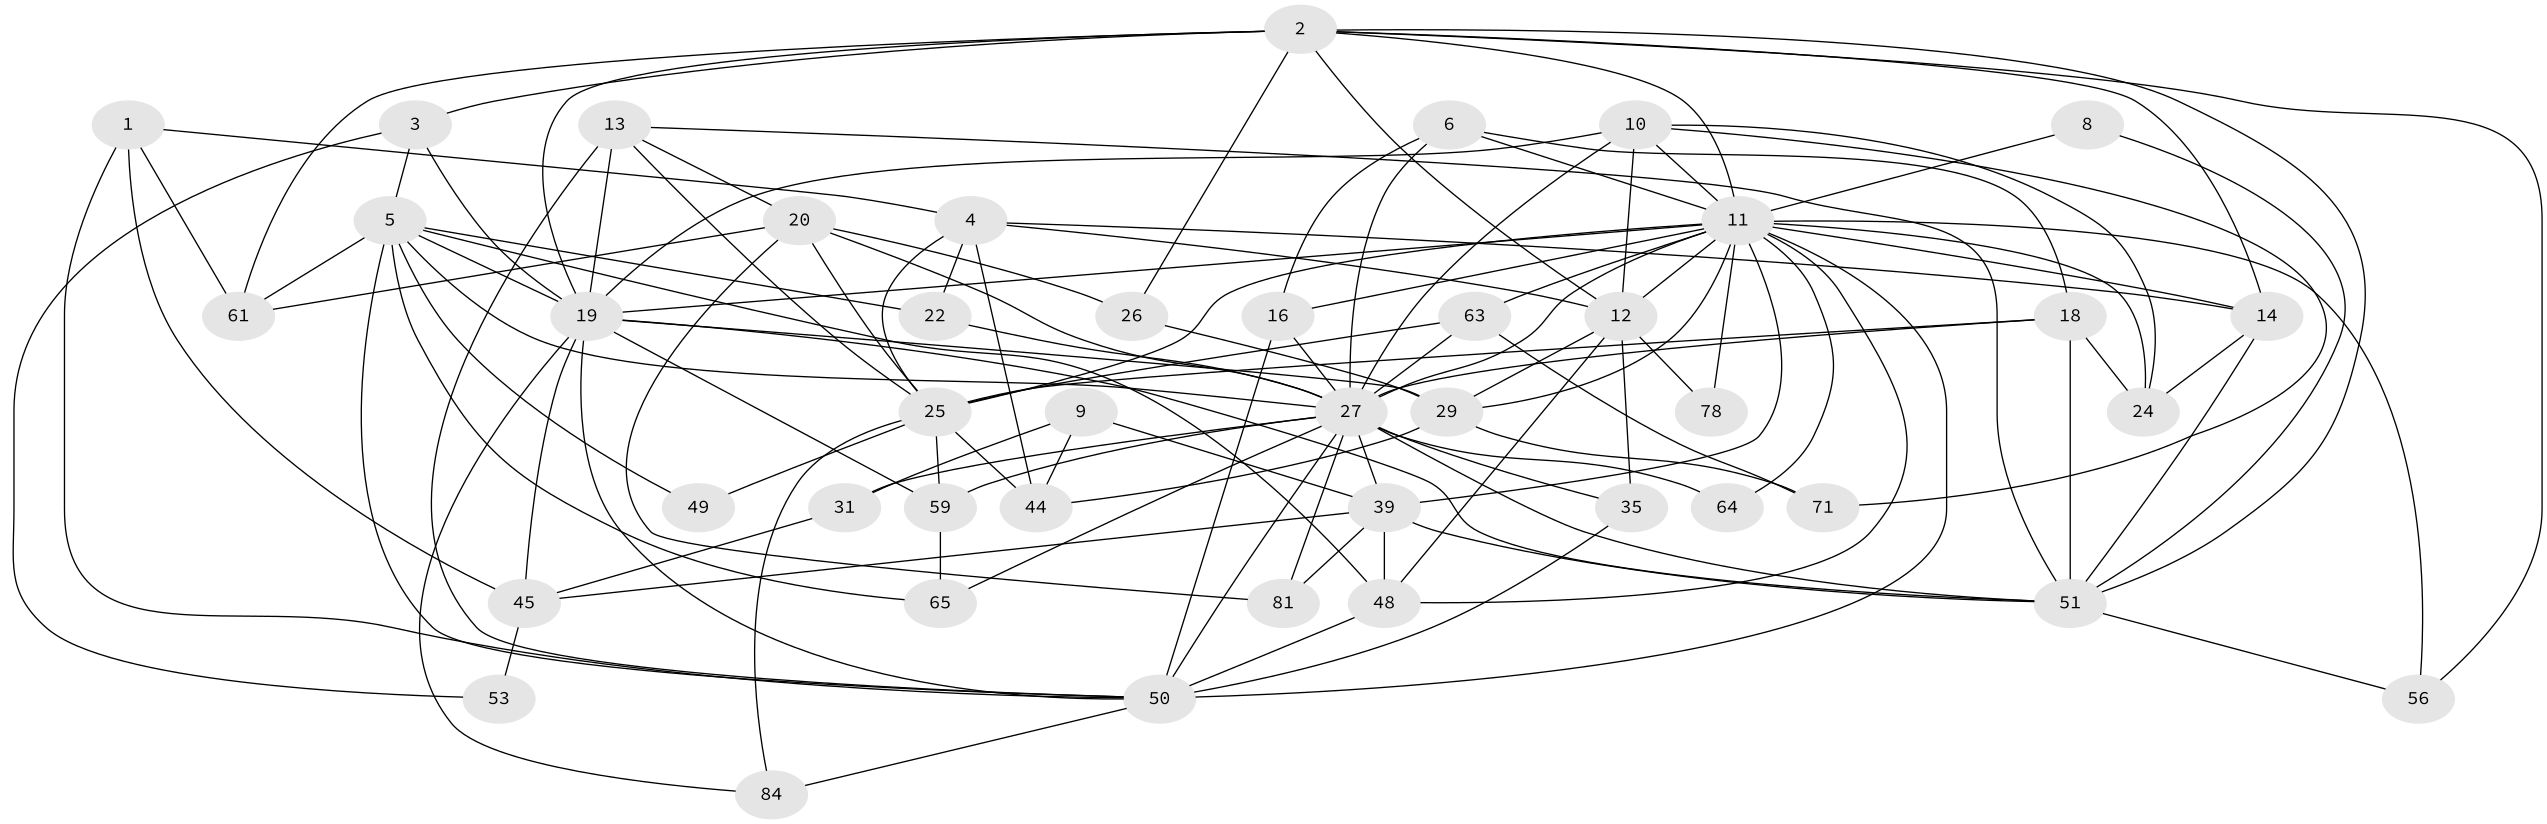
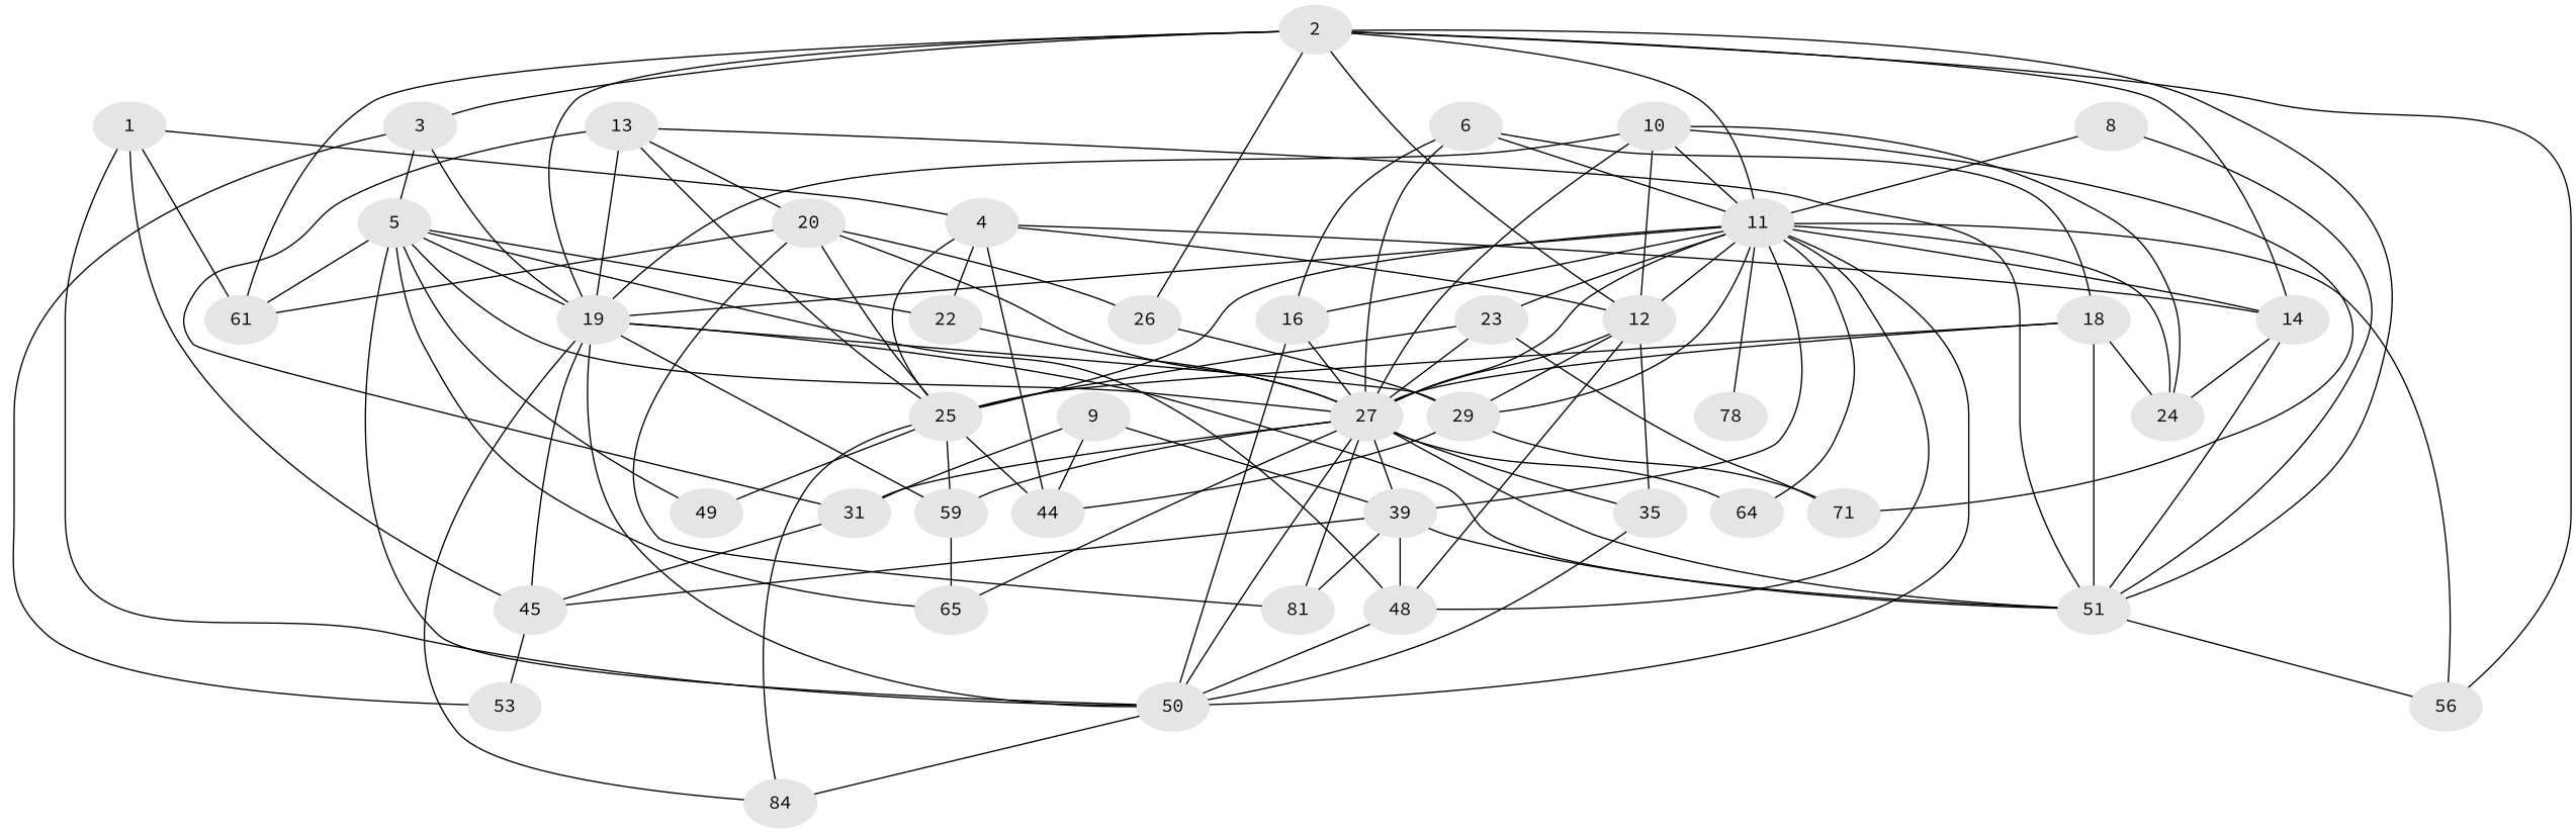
  graph {
    fontname="Source Code Pro"
    node [color=gray90 fontname="Source Code Pro" style=filled]
    edge [fontname="Source Code Pro"]
    4 [super="+32"]
    12 [super="+66+41"]
    14 [super="+60"]
    22 [super="+46"]
    25 [super="+74+30"]
    44
    1
    45 [super="+47"]
    50 [super="+86+72"]
    61
    53
    84
    2 [super="+40"]
    3
    11 [super="+82+54+33"]
    19 [super="+87+55+38"]
    26
    51 [super="+69"]
    56 [super="+77"]
    5 [super="+15+7+21"]
    27 [super="+58+37+28"]
    48 [super="+70"]
    49
    65
    16
    39 [super="+80"]
    24
-   23 [label=63]
+   23
    29 [super="+36"]
    64
    78
    35
    59 [super="+68"]
    31
    81
    6 [super="+63+57"]
    18 [super="+52"]
    8
    9
    10 [super="+79"]
    71
    13 [super="+17"]
    20 [super="+88+43"]
    4 -- 12
    4 -- 14
    4 -- 22
    4 -- 25
    4 -- 44
    12 -- 48
    12 -- 29
-   12 -- 78
+   12 -- 27
    12 -- 35
    14 -- 51
    14 -- 24
    22 -- 27
    25 -- 44
    25 -- 84
    25 -- 49
    25 -- 59 [weight=2]
    1 -- 4
    1 -- 45
    1 -- 50
    1 -- 61
    45 -- 53
    50 -- 84
    2 -- 12
    2 -- 14
    2 -- 61
    2 -- 3
    2 -- 11
    2 -- 19
    2 -- 26
    2 -- 51
    2 -- 56
    3 -- 53
    3 -- 19
    3 -- 5
    11 -- 12
    11 -- 14
    11 -- 25 [weight=2]
    11 -- 50 [weight=2]
    11 -- 19
    11 -- 56 [weight=2]
    11 -- 27
    11 -- 48
    11 -- 16
    11 -- 39
    11 -- 24
    11 -- 23
    11 -- 29
    11 -- 64
    11 -- 78
    19 -- 45 [weight=2]
    19 -- 50
    19 -- 84
    19 -- 51
    19 -- 29
    19 -- 59 [weight=2]
    26 -- 29
    51 -- 56
    5 -- 22 [weight=2]
    5 -- 50
    5 -- 61
    5 -- 19
    5 -- 27
    5 -- 48
    5 -- 49
    5 -- 65
    27 -- 50
    27 -- 51
    27 -- 65
    27 -- 39
    27 -- 64
    27 -- 35
    27 -- 59
    27 -- 31
    27 -- 81
    48 -- 50
    16 -- 50
    16 -- 27
    39 -- 45
    39 -- 51
    39 -- 48
    39 -- 81
    23 -- 25
    23 -- 27
    23 -- 71
    29 -- 44
    29 -- 71
    35 -- 50
    59 -- 65 [weight=2]
    31 -- 45
    6 -- 11
    6 -- 27
    6 -- 16
    6 -- 18
    18 -- 25
    18 -- 51
    18 -- 27
    18 -- 24
    8 -- 11
    8 -- 51
    9 -- 44
    9 -- 39
    9 -- 31
    10 -- 12
    10 -- 11
    10 -- 19
    10 -- 27
    10 -- 24
    10 -- 71
    13 -- 25
-   13 -- 50
+   13 -- 31
    13 -- 19 [weight=2]
    13 -- 51
    13 -- 20
    20 -- 25
    20 -- 61
    20 -- 26
    20 -- 27
    20 -- 81
  }
